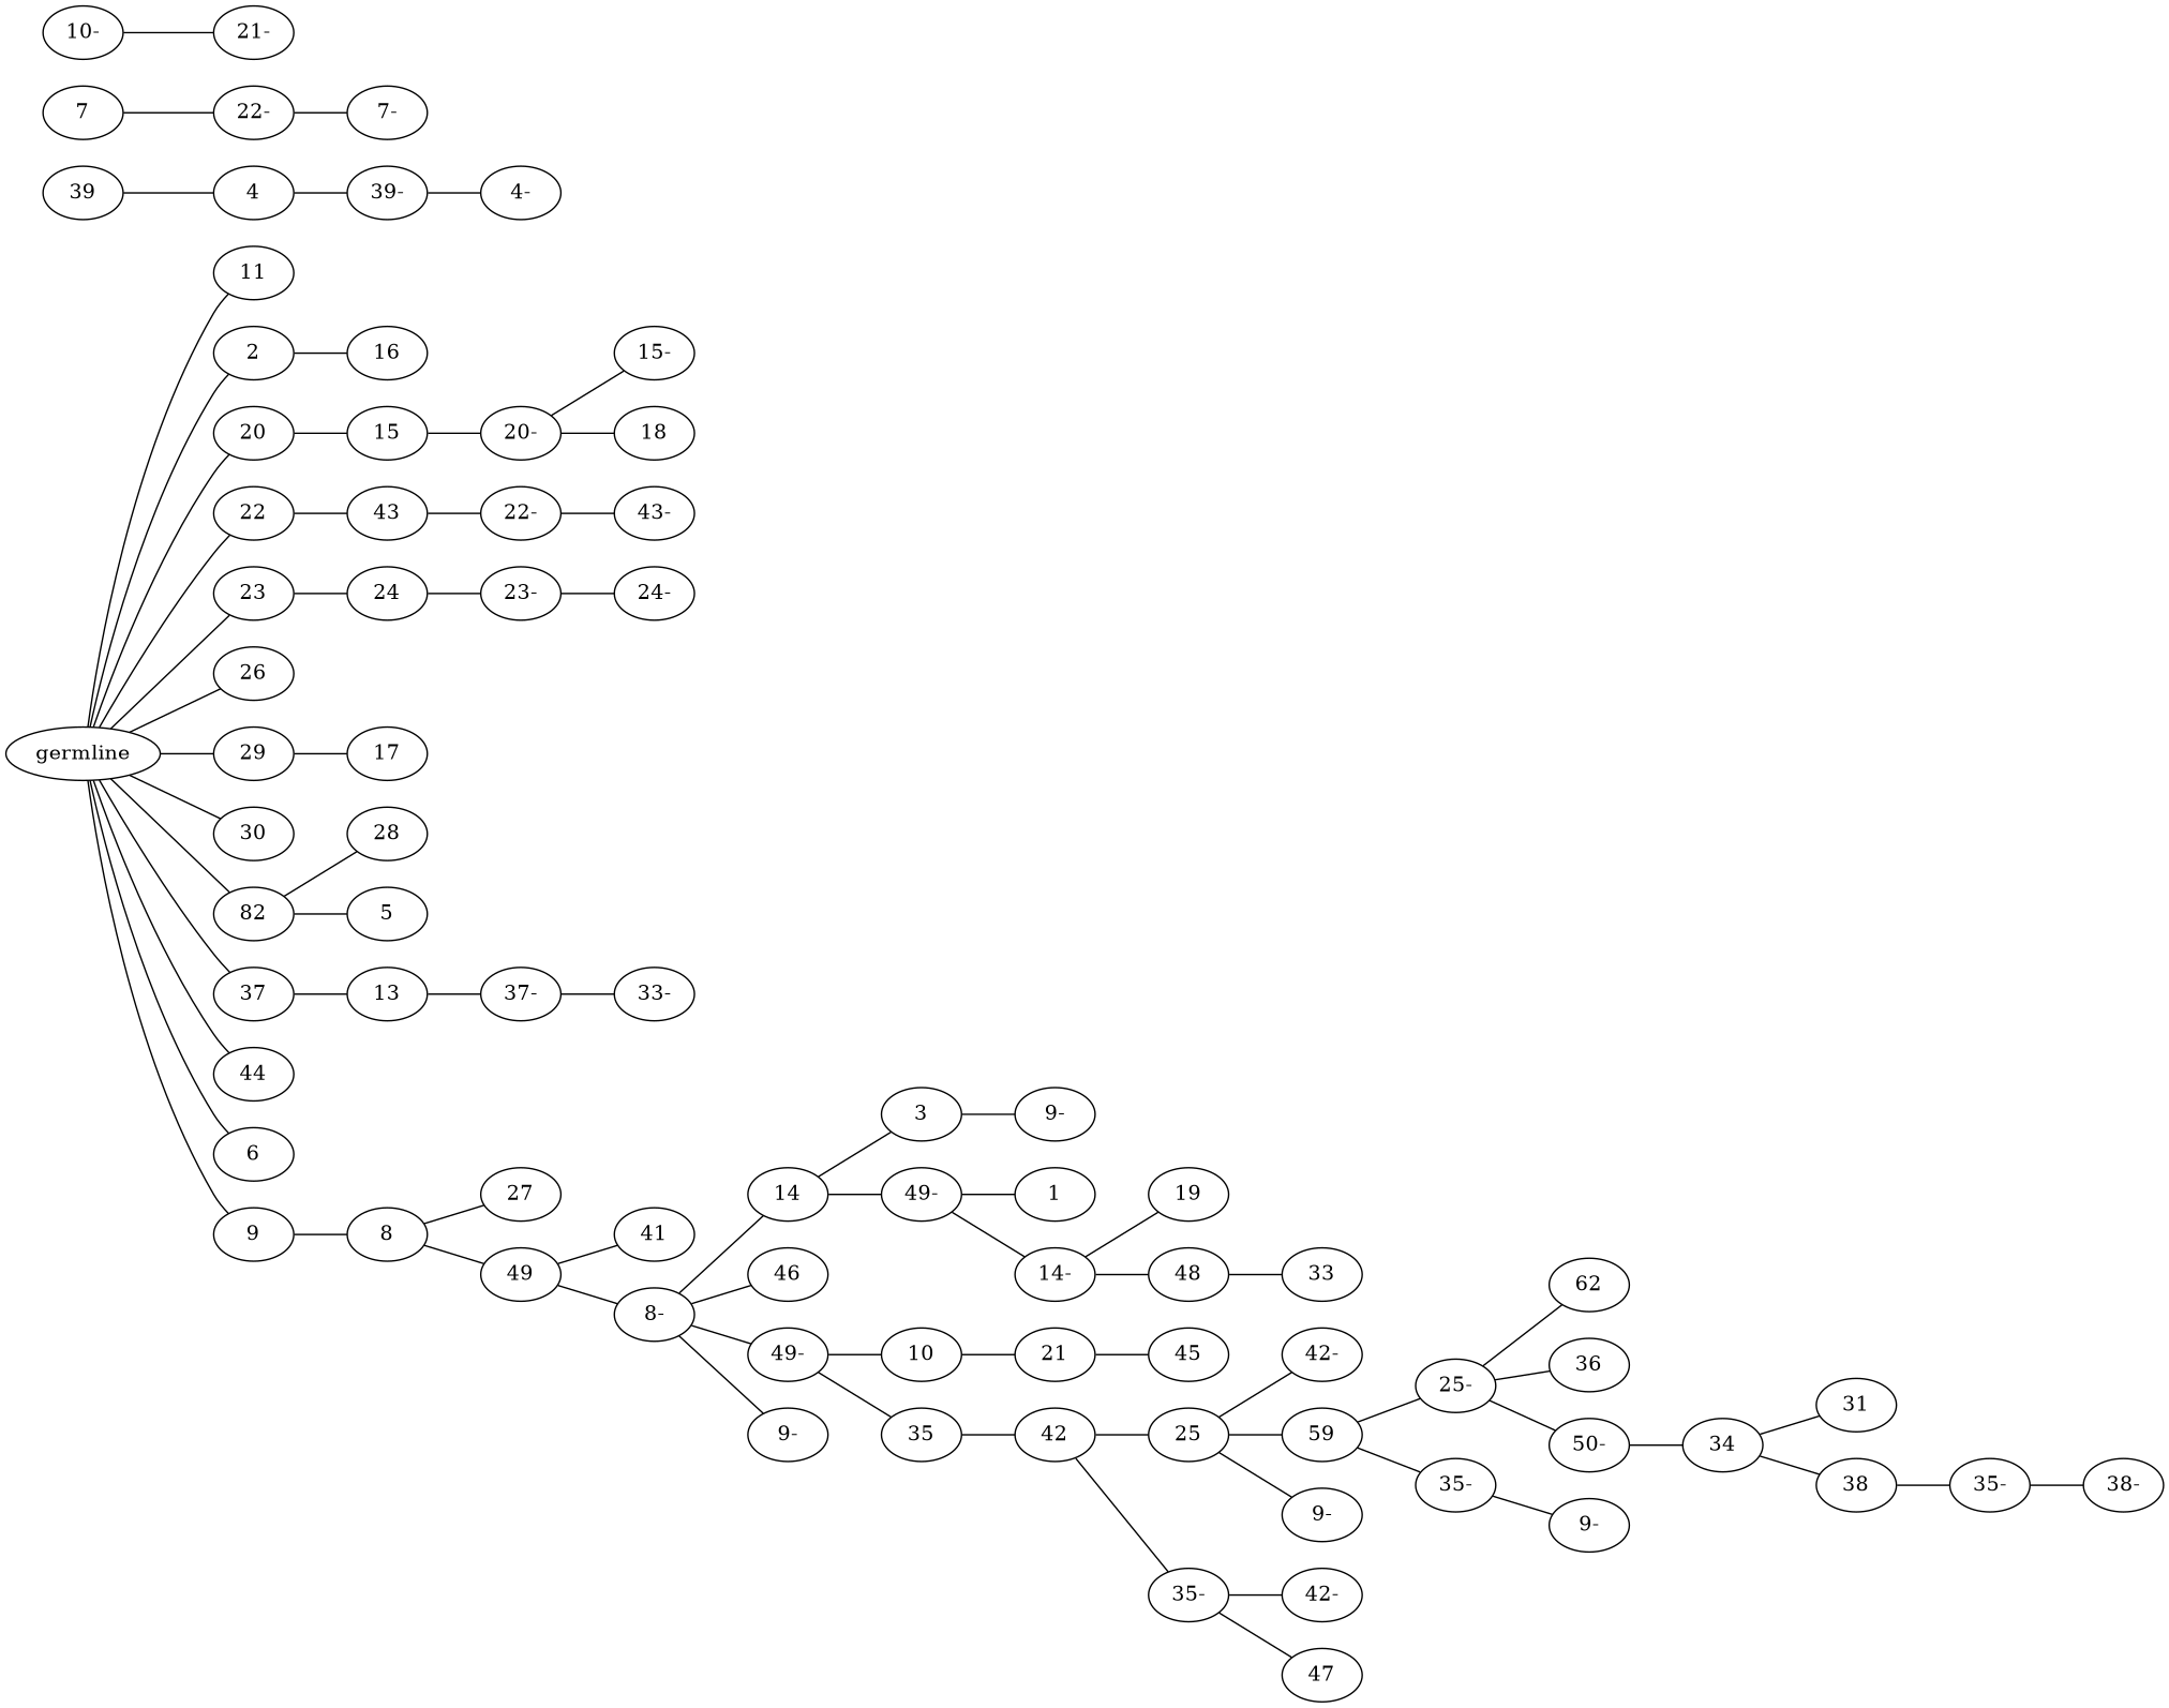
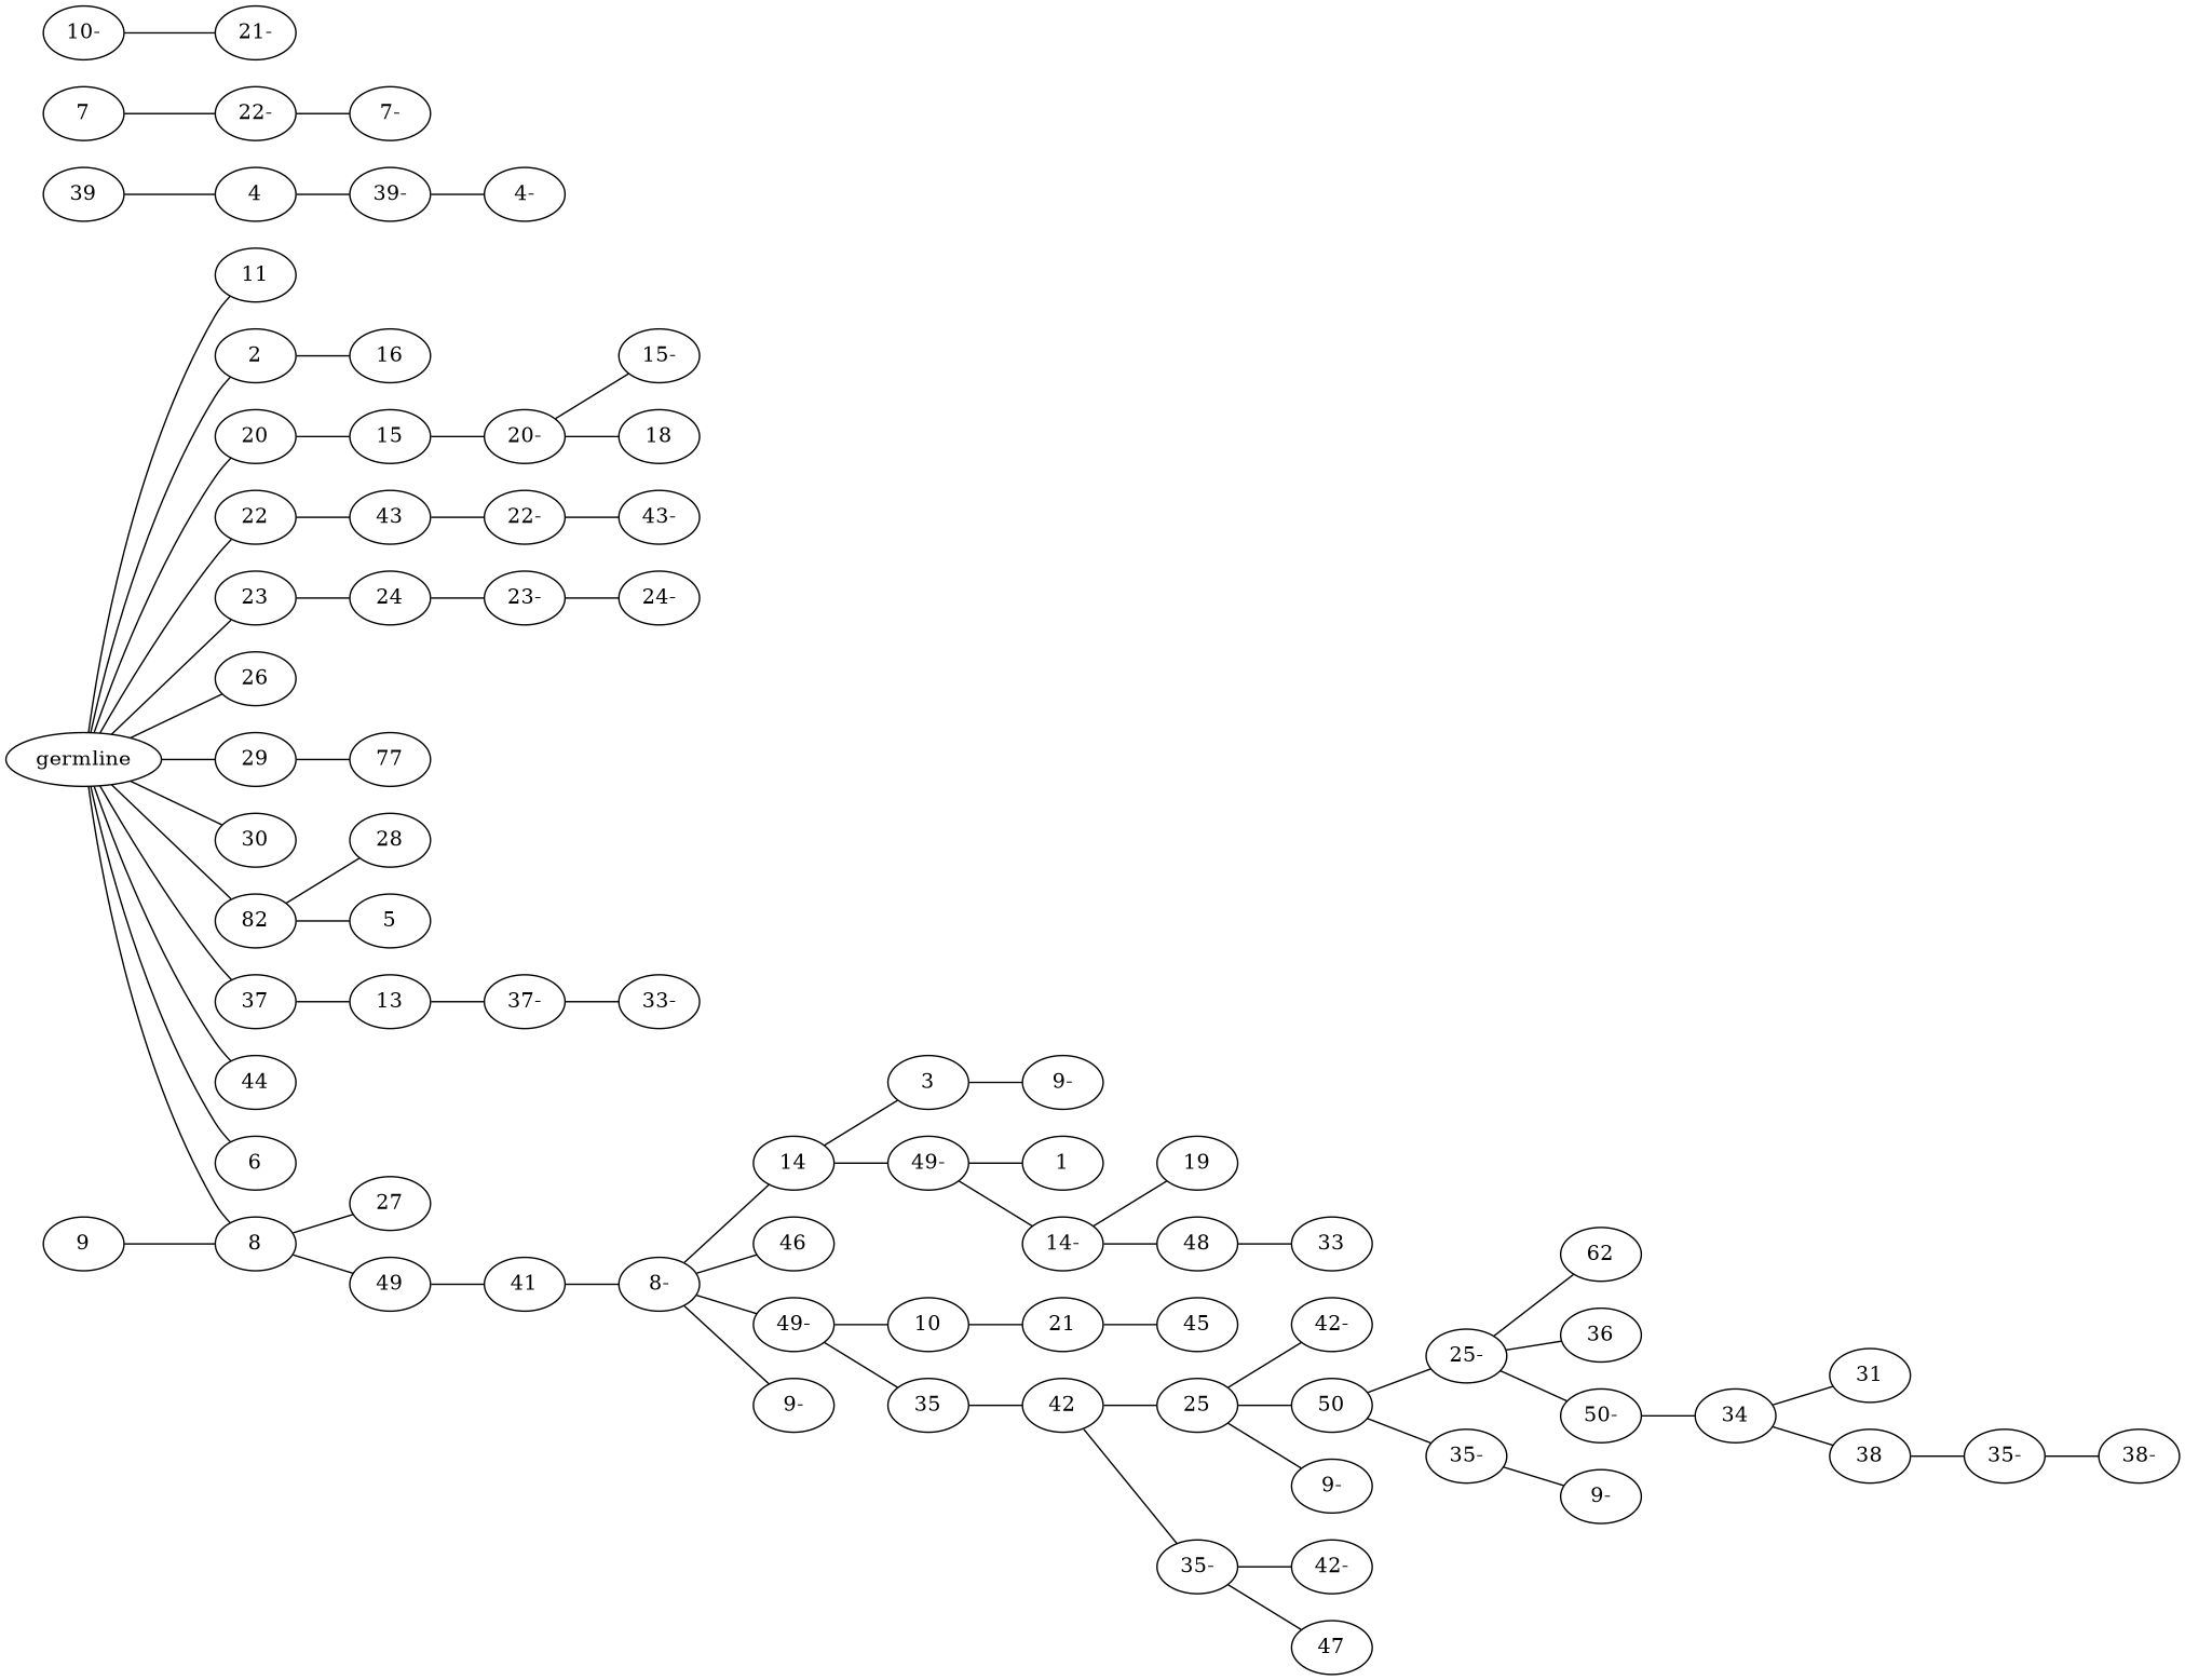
  graph {
    rankdir=LR
    n1 [label=germline]
    n2 [label=11]
    n3 [label=2]
    n4 [label=20]
    n5 [label=22]
    n6 [label=23]
    n7 [label=26]
    n8 [label=29]
    n9 [label=30]
    n10 [label=82]
    n11 [label=37]
    n12 [label=44]
    n13 [label=6]
    n14 [label=9]
-   n15 [label=17]
+   n15 [label=77]
    n16 [label=16]
    n17 [label=15]
    n18 [label=43]
    n19 [label=24]
    n20 [label=28]
    n21 [label=5]
    n22 [label=13]
    n23 [label=39]
    n24 [label=4]
    n25 [label=8]
    n26 [label="20-"]
    n27 [label="15-"]
    n28 [label=18]
    n29 [label="22-"]
    n30 [label=7]
    n31 [label="22-"]
    n32 [label="43-"]
    n33 [label="7-"]
    n34 [label="23-"]
    n35 [label="24-"]
    n36 [label="37-"]
    n37 [label="33-"]
    n38 [label="39-"]
    n39 [label="4-"]
    n40 [label=27]
    n41 [label=49]
    n42 [label=41]
    n43 [label="8-"]
    n44 [label=14]
    n45 [label=46]
    n46 [label="49-"]
    n47 [label="9-"]
    n48 [label=3]
    n49 [label="49-"]
    n50 [label=10]
    n51 [label=35]
    n52 [label="9-"]
    n53 [label=1]
    n54 [label="14-"]
    n55 [label=19]
    n56 [label=48]
    n57 [label=33]
    n58 [label=21]
    n59 [label=42]
    n60 [label=45]
    n61 [label="10-"]
    n62 [label="21-"]
    n63 [label=25]
    n64 [label="35-"]
    n65 [label="42-"]
-   n66 [label=59]
+   n66 [label=50]
    n67 [label="9-"]
    n68 [label="42-"]
    n69 [label=47]
    n70 [label="25-"]
    n71 [label="35-"]
    n72 [label=62]
    n73 [label=36]
    n74 [label="50-"]
    n75 [label="9-"]
    n76 [label=34]
    n77 [label=31]
    n78 [label=38]
    n79 [label="35-"]
    n80 [label="38-"]
    n1 -- n2
    n1 -- n3
    n1 -- n4
    n1 -- n5
    n1 -- n6
    n1 -- n7
    n1 -- n8
    n1 -- n9
    n1 -- n10
    n1 -- n11
    n1 -- n12
    n1 -- n13
-   n1 -- n14
+   n1 -- n25
    n3 -- n16
    n4 -- n17
    n5 -- n18
    n6 -- n19
    n8 -- n15
    n10 -- n20
    n10 -- n21
    n11 -- n22
    n14 -- n25
    n17 -- n26
    n18 -- n29
    n19 -- n34
    n22 -- n36
    n23 -- n24
    n24 -- n38
    n25 -- n40
    n25 -- n41
    n26 -- n27
    n26 -- n28
    n29 -- n32
    n30 -- n31
    n31 -- n33
    n34 -- n35
    n36 -- n37
    n38 -- n39
    n41 -- n42
-   n41 -- n43
+   n42 -- n43
    n43 -- n44
    n43 -- n45
    n43 -- n46
    n43 -- n47
    n44 -- n48
    n44 -- n49
    n46 -- n50
    n46 -- n51
    n48 -- n52
    n49 -- n53
    n49 -- n54
    n50 -- n58
    n51 -- n59
    n54 -- n55
    n54 -- n56
    n56 -- n57
    n58 -- n60
    n59 -- n63
    n59 -- n64
    n61 -- n62
    n63 -- n65
    n63 -- n66
    n63 -- n67
    n64 -- n68
    n64 -- n69
    n66 -- n70
    n66 -- n71
    n70 -- n72
    n70 -- n73
    n70 -- n74
    n71 -- n75
    n74 -- n76
    n76 -- n77
    n76 -- n78
    n78 -- n79
    n79 -- n80
  }
